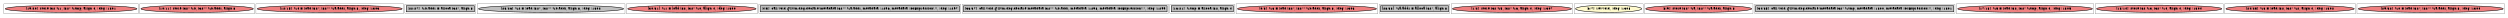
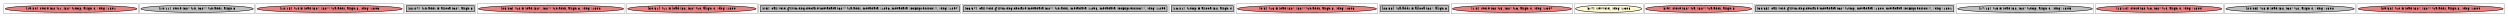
  digraph {
    node [fillcolor=lightcoral fontsize=20 penwidth=3.0 shape=ellipse style=filled]
    n1 [label="[19/20]  store i32 %1, i32* %tmp, align 4, !dbg !1301"]
-   n2 [label="[10/11]  store i32* %b, i32** %b.addr, align 8"]
+   n2 [fillcolor=grey label="[10/11]  store i32* %b, i32** %b.addr, align 8"]
    n3 [label="[12/15]  %4 = load i32*, i32** %a.addr, align 8, !dbg !1303"]
    n4 [fillcolor=grey label="[22/27]  %b.addr = alloca i32*, align 8" shape=rectangle]
-   n5 [fillcolor=grey label="[23/26]  %2 = load i32*, i32** %b.addr, align 8, !dbg !1302"]
+   n5 [label="[23/26]  %2 = load i32*, i32** %b.addr, align 8, !dbg !1302"]
    n6 [label="[30/31]  %1 = load i32, i32* %0, align 4, !dbg !1300"]
    n7 [fillcolor=grey label="[4/5]  call void @llvm.dbg.declare(metadata i32** %a.addr, metadata !1296, metadata !DIExpression()), !dbg !1297" shape=rectangle]
    n8 [fillcolor=grey label="[36/37]  call void @llvm.dbg.declare(metadata i32** %b.addr, metadata !1298, metadata !DIExpression()), !dbg !1299" shape=rectangle]
    n9 [fillcolor=grey label="[16/21]  %tmp = alloca i32, align 4" shape=rectangle]
    n10 [label="[0/3]  %6 = load i32*, i32** %b.addr, align 8, !dbg !1306"]
    n11 [fillcolor=grey label="[28/33]  %a.addr = alloca i32*, align 8" shape=rectangle]
    n12 [label="[1/2]  store i32 %5, i32* %6, align 4, !dbg !1307"]
    n13 [fillcolor=lemonchiffon label="[6/7]  ret void, !dbg !1308"]
    n14 [label="[8/9]  store i32* %a, i32** %a.addr, align 8"]
    n15 [fillcolor=grey label="[34/35]  call void @llvm.dbg.declare(metadata i32* %tmp, metadata !1300, metadata !DIExpression()), !dbg !1301" shape=rectangle]
-   n16 [label="[17/18]  %5 = load i32, i32* %tmp, align 4, !dbg !1305"]
+   n16 [fillcolor=grey label="[17/18]  %5 = load i32, i32* %tmp, align 4, !dbg !1305"]
    n17 [label="[13/14]  store i32 %3, i32* %4, align 4, !dbg !1304"]
-   n18 [label="[24/25]  %3 = load i32, i32* %2, align 4, !dbg !1302"]
+   n18 [fillcolor=grey label="[24/25]  %3 = load i32, i32* %2, align 4, !dbg !1302"]
    n19 [label="[29/32]  %0 = load i32*, i32** %a.addr, align 8, !dbg !1300"]
    subgraph cluster_1 {
      n1
    }
    subgraph cluster_2 {
      n2
    }
    subgraph cluster_3 {
      n3
    }
    subgraph cluster_4 {
      n4
    }
    subgraph cluster_5 {
      n5
    }
    subgraph cluster_6 {
      n6
    }
    subgraph cluster_7 {
      n7
    }
    subgraph cluster_8 {
      n8
    }
    subgraph cluster_9 {
      n9
    }
    subgraph cluster_10 {
      n10
    }
    subgraph cluster_11 {
      n11
    }
    subgraph cluster_12 {
      n12
    }
    subgraph cluster_13 {
      n13
    }
    subgraph cluster_14 {
      n14
    }
    subgraph cluster_15 {
      n15
    }
    subgraph cluster_16 {
      n16
    }
    subgraph cluster_17 {
      n17
    }
    subgraph cluster_18 {
      n18
    }
    subgraph cluster_19 {
      n19
    }
  }
